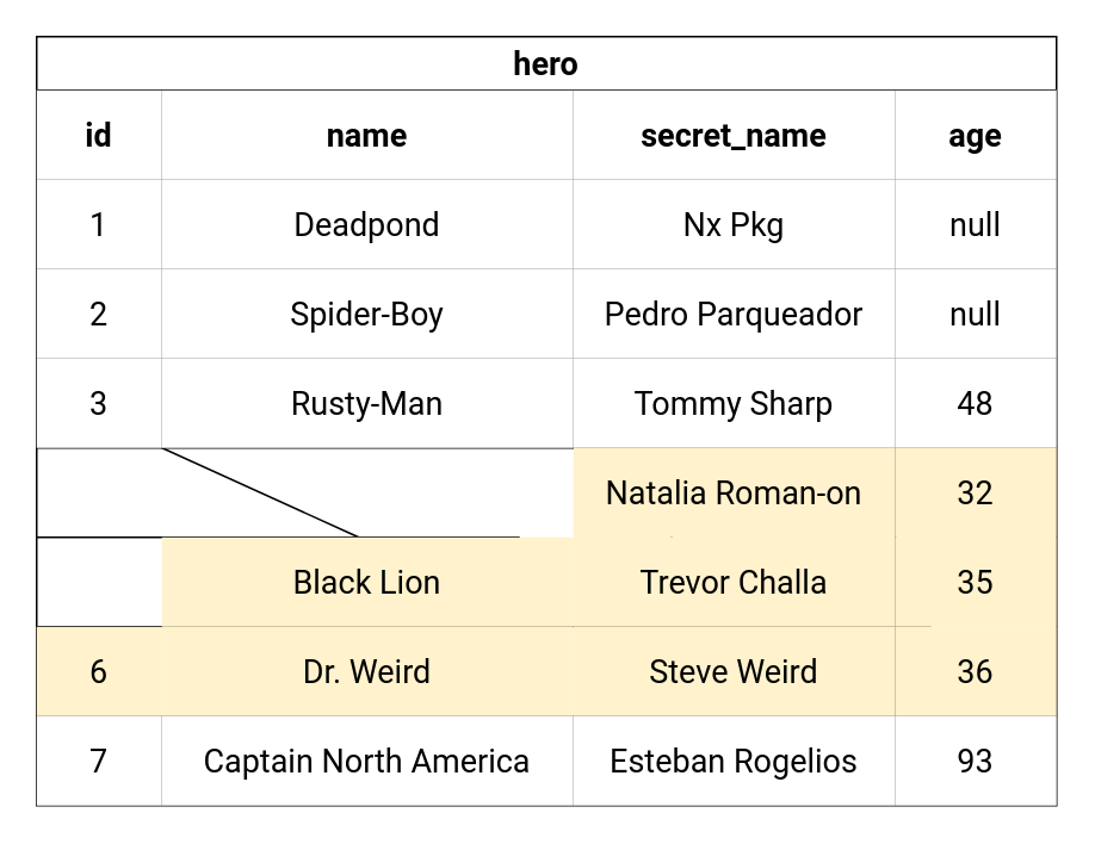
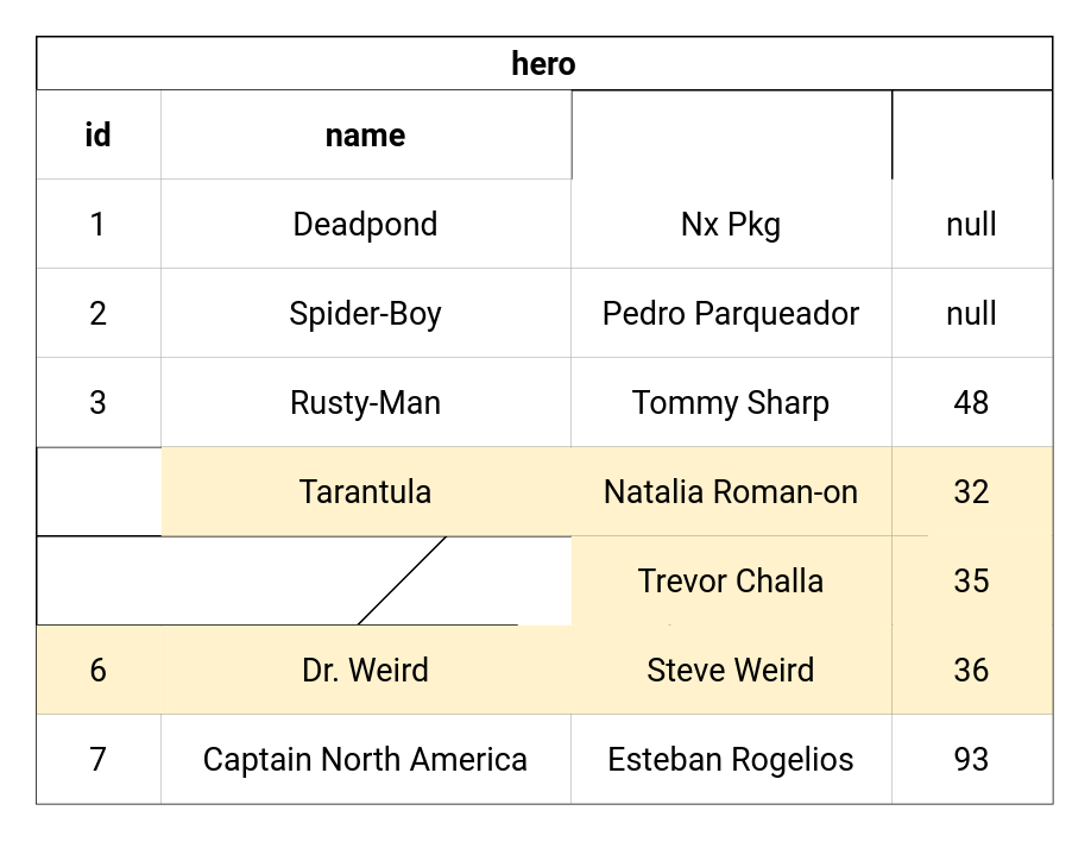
  <mxCell id="0" />
  <mxCell id="1" parent="0" />
  <mxCell id="2" value="&lt;font face=&quot;Roboto&quot; data-font-src=&quot;https://fonts.googleapis.com/css?family=Roboto&quot; style=&quot;font-size: 18px&quot;&gt;hero&lt;/font&gt;" style="shape=table;html=1;whiteSpace=wrap;startSize=30;container=1;collapsible=0;childLayout=tableLayout;fontStyle=1;align=center;fillColor=#FFFFFF;" parent="1" vertex="1"><mxGeometry x="20" y="20" width="570" height="430" as="geometry" /></mxCell>
  <mxCell id="3" value="" style="shape=partialRectangle;html=1;whiteSpace=wrap;collapsible=0;dropTarget=0;pointerEvents=0;fillColor=none;top=0;left=0;bottom=0;right=0;points=[[0,0.5],[1,0.5]];portConstraint=eastwest;" parent="2" vertex="1"><mxGeometry y="30" width="570" height="50" as="geometry" /></mxCell>
  <mxCell id="4" value="&lt;font style=&quot;font-size: 18px&quot; face=&quot;Roboto&quot; data-font-src=&quot;https://fonts.googleapis.com/css?family=Roboto&quot;&gt;&lt;b&gt;id&lt;/b&gt;&lt;/font&gt;" style="shape=partialRectangle;html=1;whiteSpace=wrap;connectable=0;fillColor=#FFFFFF;top=0;left=0;bottom=0;right=0;overflow=hidden;" parent="3" vertex="1"><mxGeometry width="70" height="50" as="geometry" /></mxCell>
  <mxCell id="5" value="&lt;font style=&quot;font-size: 18px&quot; face=&quot;Roboto&quot; data-font-src=&quot;https://fonts.googleapis.com/css?family=Roboto&quot;&gt;&lt;b&gt;name&lt;/b&gt;&lt;/font&gt;" style="shape=partialRectangle;html=1;whiteSpace=wrap;connectable=0;fillColor=#FFFFFF;top=0;left=0;bottom=0;right=0;overflow=hidden;" parent="3" vertex="1"><mxGeometry x="70" width="230" height="50" as="geometry" /></mxCell>
- <mxCell id="6" value="&lt;font style=&quot;font-size: 18px&quot; face=&quot;Roboto&quot; data-font-src=&quot;https://fonts.googleapis.com/css?family=Roboto&quot;&gt;&lt;b&gt;secret_name&lt;/b&gt;&lt;/font&gt;" style="shape=partialRectangle;html=1;whiteSpace=wrap;connectable=0;fillColor=#FFFFFF;top=0;left=0;bottom=0;right=0;overflow=hidden;" parent="3" vertex="1"><mxGeometry x="300" width="180" height="50" as="geometry" /></mxCell>
- <mxCell id="7" value="&lt;font style=&quot;font-size: 18px&quot; face=&quot;Roboto&quot; data-font-src=&quot;https://fonts.googleapis.com/css?family=Roboto&quot;&gt;&lt;b&gt;age&lt;/b&gt;&lt;/font&gt;" style="shape=partialRectangle;html=1;whiteSpace=wrap;connectable=0;fillColor=#FFFFFF;top=0;left=0;bottom=0;right=0;overflow=hidden;" parent="3" vertex="1"><mxGeometry x="480" width="90" height="50" as="geometry" /></mxCell>
  <mxCell id="8" value="" style="shape=partialRectangle;html=1;whiteSpace=wrap;collapsible=0;dropTarget=0;pointerEvents=0;fillColor=none;top=0;left=0;bottom=0;right=0;points=[[0,0.5],[1,0.5]];portConstraint=eastwest;" parent="2" vertex="1"><mxGeometry y="80" width="570" height="50" as="geometry" /></mxCell>
  <mxCell id="9" value="&lt;span style=&quot;font-weight: normal&quot;&gt;&lt;font style=&quot;font-size: 18px&quot; face=&quot;Roboto&quot; data-font-src=&quot;https://fonts.googleapis.com/css?family=Roboto&quot;&gt;1&lt;/font&gt;&lt;/span&gt;" style="shape=partialRectangle;html=1;whiteSpace=wrap;connectable=0;top=0;left=0;bottom=0;right=0;overflow=hidden;fontStyle=1;" parent="8" vertex="1"><mxGeometry width="70" height="50" as="geometry" /></mxCell>
  <mxCell id="10" value="&lt;span style=&quot;font-family: &amp;#34;roboto&amp;#34; ; font-size: 18px&quot;&gt;Deadpond&lt;/span&gt;" style="shape=partialRectangle;html=1;whiteSpace=wrap;connectable=0;top=0;left=0;bottom=0;right=0;overflow=hidden;" parent="8" vertex="1"><mxGeometry x="70" width="230" height="50" as="geometry" /></mxCell>
  <mxCell id="11" value="&lt;span style=&quot;font-family: &amp;#34;roboto&amp;#34; ; font-size: 18px&quot;&gt;Nx Pkg&lt;/span&gt;" style="shape=partialRectangle;html=1;whiteSpace=wrap;connectable=0;top=0;left=0;bottom=0;right=0;overflow=hidden;" parent="8" vertex="1"><mxGeometry x="300" width="180" height="50" as="geometry" /></mxCell>
  <mxCell id="12" value="&lt;span style=&quot;font-family: &amp;#34;roboto&amp;#34; ; font-size: 18px&quot;&gt;null&lt;/span&gt;" style="shape=partialRectangle;html=1;whiteSpace=wrap;connectable=0;top=0;left=0;bottom=0;right=0;overflow=hidden;" parent="8" vertex="1"><mxGeometry x="480" width="90" height="50" as="geometry" /></mxCell>
  <mxCell id="13" value="" style="shape=partialRectangle;html=1;whiteSpace=wrap;collapsible=0;dropTarget=0;pointerEvents=0;fillColor=none;top=0;left=0;bottom=0;right=0;points=[[0,0.5],[1,0.5]];portConstraint=eastwest;" parent="2" vertex="1"><mxGeometry y="130" width="570" height="50" as="geometry" /></mxCell>
  <mxCell id="14" value="&lt;span style=&quot;font-family: &amp;#34;roboto&amp;#34; ; font-size: 18px&quot;&gt;2&lt;/span&gt;" style="shape=partialRectangle;html=1;whiteSpace=wrap;connectable=0;top=0;left=0;bottom=0;right=0;overflow=hidden;" parent="13" vertex="1"><mxGeometry width="70" height="50" as="geometry" /></mxCell>
  <mxCell id="15" value="&lt;span style=&quot;font-family: &amp;#34;roboto&amp;#34; ; font-size: 18px&quot;&gt;Spider-Boy&lt;/span&gt;" style="shape=partialRectangle;html=1;whiteSpace=wrap;connectable=0;top=0;left=0;bottom=0;right=0;overflow=hidden;" parent="13" vertex="1"><mxGeometry x="70" width="230" height="50" as="geometry" /></mxCell>
  <mxCell id="16" value="&lt;span style=&quot;font-family: &amp;#34;roboto&amp;#34; ; font-size: 18px&quot;&gt;Pedro Parqueador&lt;/span&gt;" style="shape=partialRectangle;html=1;whiteSpace=wrap;connectable=0;top=0;left=0;bottom=0;right=0;overflow=hidden;" parent="13" vertex="1"><mxGeometry x="300" width="180" height="50" as="geometry" /></mxCell>
  <mxCell id="17" value="&lt;span style=&quot;font-family: &amp;#34;roboto&amp;#34; ; font-size: 18px&quot;&gt;null&lt;/span&gt;" style="shape=partialRectangle;html=1;whiteSpace=wrap;connectable=0;top=0;left=0;bottom=0;right=0;overflow=hidden;" parent="13" vertex="1"><mxGeometry x="480" width="90" height="50" as="geometry" /></mxCell>
  <mxCell id="18" style="shape=partialRectangle;html=1;whiteSpace=wrap;collapsible=0;dropTarget=0;pointerEvents=0;fillColor=none;top=0;left=0;bottom=0;right=0;points=[[0,0.5],[1,0.5]];portConstraint=eastwest;" parent="2" vertex="1"><mxGeometry y="180" width="570" height="50" as="geometry" /></mxCell>
  <mxCell id="19" value="&lt;span style=&quot;font-family: &amp;#34;roboto&amp;#34; ; font-size: 18px&quot;&gt;3&lt;/span&gt;" style="shape=partialRectangle;html=1;whiteSpace=wrap;connectable=0;top=0;left=0;bottom=0;right=0;overflow=hidden;" parent="18" vertex="1"><mxGeometry width="70" height="50" as="geometry" /></mxCell>
  <mxCell id="20" value="&lt;span style=&quot;font-family: &amp;#34;roboto&amp;#34; ; font-size: 18px&quot;&gt;Rusty-Man&lt;/span&gt;" style="shape=partialRectangle;html=1;whiteSpace=wrap;connectable=0;top=0;left=0;bottom=0;right=0;overflow=hidden;" parent="18" vertex="1"><mxGeometry x="70" width="230" height="50" as="geometry" /></mxCell>
  <mxCell id="21" value="&lt;span style=&quot;font-family: &amp;#34;roboto&amp;#34; ; font-size: 18px&quot;&gt;Tommy Sharp&lt;/span&gt;" style="shape=partialRectangle;html=1;whiteSpace=wrap;connectable=0;top=0;left=0;bottom=0;right=0;overflow=hidden;" parent="18" vertex="1"><mxGeometry x="300" width="180" height="50" as="geometry" /></mxCell>
  <mxCell id="22" value="&lt;span style=&quot;font-family: &amp;#34;roboto&amp;#34; ; font-size: 18px&quot;&gt;48&lt;/span&gt;" style="shape=partialRectangle;html=1;whiteSpace=wrap;connectable=0;top=0;left=0;bottom=0;right=0;overflow=hidden;" parent="18" vertex="1"><mxGeometry x="480" width="90" height="50" as="geometry" /></mxCell>
  <mxCell id="23" style="shape=partialRectangle;html=1;whiteSpace=wrap;collapsible=0;dropTarget=0;pointerEvents=0;fillColor=none;top=0;left=0;bottom=0;right=0;points=[[0,0.5],[1,0.5]];portConstraint=eastwest;" parent="2" vertex="1"><mxGeometry y="230" width="570" height="50" as="geometry" /></mxCell>
+ <mxCell id="24" value="&lt;span style=&quot;font-family: &amp;#34;roboto&amp;#34; ; font-size: 18px&quot;&gt;Tarantula&lt;/span&gt;" style="shape=partialRectangle;html=1;whiteSpace=wrap;connectable=0;fillColor=#fff2cc;top=0;left=0;bottom=0;right=0;overflow=hidden;strokeColor=#d6b656;" parent="23" vertex="1"><mxGeometry x="70" width="230" height="50" as="geometry" /></mxCell>
  <mxCell id="25" value="&lt;font face=&quot;roboto&quot;&gt;&lt;span style=&quot;font-size: 18px&quot;&gt;Natalia Roman-on&lt;/span&gt;&lt;/font&gt;" style="shape=partialRectangle;html=1;whiteSpace=wrap;connectable=0;fillColor=#fff2cc;top=0;left=0;bottom=0;right=0;overflow=hidden;strokeColor=#d6b656;" parent="23" vertex="1"><mxGeometry x="300" width="180" height="50" as="geometry" /></mxCell>
  <mxCell id="26" value="&lt;span style=&quot;font-family: &amp;#34;roboto&amp;#34; ; font-size: 18px&quot;&gt;32&lt;/span&gt;" style="shape=partialRectangle;html=1;whiteSpace=wrap;connectable=0;fillColor=#fff2cc;top=0;left=0;bottom=0;right=0;overflow=hidden;strokeColor=#d6b656;" parent="23" vertex="1"><mxGeometry x="480" width="90" height="50" as="geometry" /></mxCell>
  <mxCell id="27" style="shape=partialRectangle;html=1;whiteSpace=wrap;collapsible=0;dropTarget=0;pointerEvents=0;fillColor=none;top=0;left=0;bottom=0;right=0;points=[[0,0.5],[1,0.5]];portConstraint=eastwest;" parent="2" vertex="1"><mxGeometry y="280" width="570" height="50" as="geometry" /></mxCell>
- <mxCell id="28" value="&lt;font face=&quot;roboto&quot;&gt;&lt;span style=&quot;font-size: 18px&quot;&gt;Black Lion&lt;/span&gt;&lt;/font&gt;" style="shape=partialRectangle;html=1;whiteSpace=wrap;connectable=0;fillColor=#fff2cc;top=0;left=0;bottom=0;right=0;overflow=hidden;strokeColor=#d6b656;" parent="27" vertex="1"><mxGeometry x="70" width="230" height="50" as="geometry" /></mxCell>
  <mxCell id="29" value="&lt;font face=&quot;roboto&quot;&gt;&lt;span style=&quot;font-size: 18px&quot;&gt;Trevor Challa&lt;/span&gt;&lt;/font&gt;" style="shape=partialRectangle;html=1;whiteSpace=wrap;connectable=0;fillColor=#fff2cc;top=0;left=0;bottom=0;right=0;overflow=hidden;strokeColor=#d6b656;" parent="27" vertex="1"><mxGeometry x="300" width="180" height="50" as="geometry" /></mxCell>
  <mxCell id="30" value="&lt;span style=&quot;font-family: &amp;#34;roboto&amp;#34; ; font-size: 18px&quot;&gt;35&lt;/span&gt;" style="shape=partialRectangle;html=1;whiteSpace=wrap;connectable=0;fillColor=#fff2cc;top=0;left=0;bottom=0;right=0;overflow=hidden;strokeColor=#d6b656;" parent="27" vertex="1"><mxGeometry x="480" width="90" height="50" as="geometry" /></mxCell>
  <mxCell id="31" style="shape=partialRectangle;html=1;whiteSpace=wrap;collapsible=0;dropTarget=0;pointerEvents=0;fillColor=none;top=0;left=0;bottom=0;right=0;points=[[0,0.5],[1,0.5]];portConstraint=eastwest;" parent="2" vertex="1"><mxGeometry y="330" width="570" height="50" as="geometry" /></mxCell>
  <mxCell id="32" value="&lt;span style=&quot;font-family: &amp;#34;roboto&amp;#34; ; font-size: 18px&quot;&gt;6&lt;/span&gt;" style="shape=partialRectangle;html=1;whiteSpace=wrap;connectable=0;fillColor=#fff2cc;top=0;left=0;bottom=0;right=0;overflow=hidden;strokeColor=#d6b656;" parent="31" vertex="1"><mxGeometry width="70" height="50" as="geometry" /></mxCell>
  <mxCell id="33" value="&lt;font face=&quot;roboto&quot;&gt;&lt;span style=&quot;font-size: 18px&quot;&gt;Dr. Weird&lt;/span&gt;&lt;/font&gt;" style="shape=partialRectangle;html=1;whiteSpace=wrap;connectable=0;fillColor=#fff2cc;top=0;left=0;bottom=0;right=0;overflow=hidden;strokeColor=#d6b656;" parent="31" vertex="1"><mxGeometry x="70" width="230" height="50" as="geometry" /></mxCell>
  <mxCell id="34" value="&lt;font face=&quot;roboto&quot;&gt;&lt;span style=&quot;font-size: 18px&quot;&gt;Steve Weird&lt;/span&gt;&lt;/font&gt;" style="shape=partialRectangle;html=1;whiteSpace=wrap;connectable=0;fillColor=#fff2cc;top=0;left=0;bottom=0;right=0;overflow=hidden;strokeColor=#d6b656;" parent="31" vertex="1"><mxGeometry x="300" width="180" height="50" as="geometry" /></mxCell>
  <mxCell id="35" value="&lt;span style=&quot;font-family: &amp;#34;roboto&amp;#34; ; font-size: 18px&quot;&gt;36&lt;/span&gt;" style="shape=partialRectangle;html=1;whiteSpace=wrap;connectable=0;fillColor=#fff2cc;top=0;left=0;bottom=0;right=0;overflow=hidden;strokeColor=#d6b656;" parent="31" vertex="1"><mxGeometry x="480" width="90" height="50" as="geometry" /></mxCell>
  <mxCell id="36" style="shape=partialRectangle;html=1;whiteSpace=wrap;collapsible=0;dropTarget=0;pointerEvents=0;fillColor=none;top=0;left=0;bottom=0;right=0;points=[[0,0.5],[1,0.5]];portConstraint=eastwest;" parent="2" vertex="1"><mxGeometry y="380" width="570" height="50" as="geometry" /></mxCell>
  <mxCell id="37" value="&lt;span style=&quot;font-family: &amp;#34;roboto&amp;#34; ; font-size: 18px&quot;&gt;7&lt;/span&gt;" style="shape=partialRectangle;html=1;whiteSpace=wrap;connectable=0;fillColor=#FFFFFF;top=0;left=0;bottom=0;right=0;overflow=hidden;" parent="36" vertex="1"><mxGeometry width="70" height="50" as="geometry" /></mxCell>
  <mxCell id="38" value="&lt;font face=&quot;roboto&quot;&gt;&lt;span style=&quot;font-size: 18px&quot;&gt;Captain North America&lt;/span&gt;&lt;/font&gt;" style="shape=partialRectangle;html=1;whiteSpace=wrap;connectable=0;fillColor=#FFFFFF;top=0;left=0;bottom=0;right=0;overflow=hidden;" parent="36" vertex="1"><mxGeometry x="70" width="230" height="50" as="geometry" /></mxCell>
  <mxCell id="39" value="&lt;font face=&quot;roboto&quot;&gt;&lt;span style=&quot;font-size: 18px&quot;&gt;Esteban Rogelios&lt;/span&gt;&lt;/font&gt;" style="shape=partialRectangle;html=1;whiteSpace=wrap;connectable=0;fillColor=#FFFFFF;top=0;left=0;bottom=0;right=0;overflow=hidden;" parent="36" vertex="1"><mxGeometry x="300" width="180" height="50" as="geometry" /></mxCell>
  <mxCell id="40" value="&lt;span style=&quot;font-family: &amp;#34;roboto&amp;#34; ; font-size: 18px&quot;&gt;93&lt;/span&gt;" style="shape=partialRectangle;html=1;whiteSpace=wrap;connectable=0;fillColor=#FFFFFF;top=0;left=0;bottom=0;right=0;overflow=hidden;" parent="36" vertex="1"><mxGeometry x="480" width="90" height="50" as="geometry" /></mxCell>
